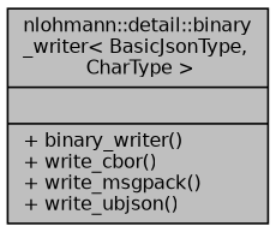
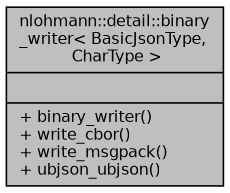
  digraph {
-   n1 [color=black fillcolor=grey75 fontcolor=black fontname=Helvetica fontsize=10 height=0.2 label="{nlohmann::detail::binary\l_writer\< BasicJsonType,\l CharType \>\n||+ binary_writer()\l+ write_cbor()\l+ write_msgpack()\l+ write_ubjson()\l}" shape=record style=filled width=0.4]
+   n1 [color=black fillcolor=grey75 fontcolor=black fontname=Helvetica fontsize=10 height=0.2 label="{nlohmann::detail::binary\l_writer\< BasicJsonType,\l CharType \>\n||+ binary_writer()\l+ write_cbor()\l+ write_msgpack()\l+ ubjson_ubjson()\l}" shape=record style=filled width=0.4]
  }
